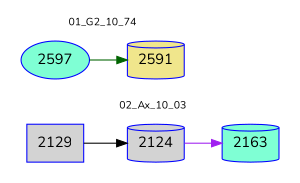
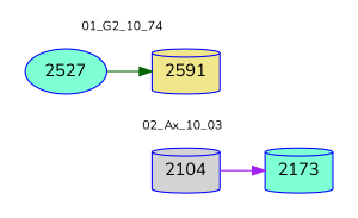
  digraph {
    fontname=Nunito
    rankdir=LR
    node [color=blue fillcolor=lightgrey fontname=Nunito shape=cylinder style=filled]
    edge [fontname=Nunito style=solid]
-   n1 [label=2129 shape=box]
-   n2 [label=2124]
-   n3 [fillcolor=aquamarine label=2163]
-   n4 [fillcolor=aquamarine label=2597 shape=ellipse]
+   n2 [label=2104]
+   n3 [fillcolor=aquamarine label=2173]
+   n4 [fillcolor=aquamarine label=2527 shape=ellipse]
    n5 [fillcolor=khaki label=2591]
    subgraph cluster_1 {
      color=white
      fontsize=10
      label="02_Ax_10_03"
-     n1
      n2
      n3
    }
    subgraph cluster_2 {
      color=white
      fontsize=10
      label="01_G2_10_74"
      n4
      n5
    }
-   n1 -> n2 [color=black]
    n2 -> n3 [color=purple]
    n4 -> n5 [color=darkgreen]
  }
